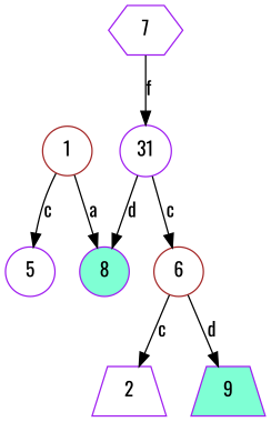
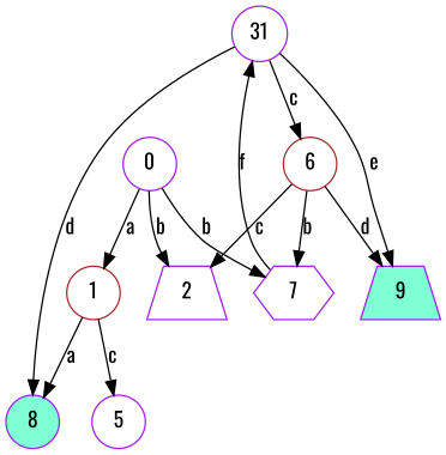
  strict digraph {
    fontname=Oswald
    node [color=purple fillcolor=white fontname=Oswald shape=circle style=filled]
    edge [fontname=Oswald]
    1 [color=brown]
+   0
    2 [shape=trapezium]
    n4 [label=7 shape=hexagon]
    5
    8 [fillcolor=aquamarine]
    n7 [label=31]
    6 [color=brown]
    9 [fillcolor=aquamarine shape=trapezium]
    1 -> 5 [label=c]
    1 -> 8 [label=a]
+   0 -> 1 [label=a]
+   0 -> 2 [label=b]
+   0 -> n4 [label=b]
    n4 -> n7 [label=f]
    n7 -> 8 [label=d]
    n7 -> 6 [label=c]
+   n7 -> 9 [label=e]
    6 -> 2 [label=c]
+   6 -> n4 [label=b]
    6 -> 9 [label=d]
  }
